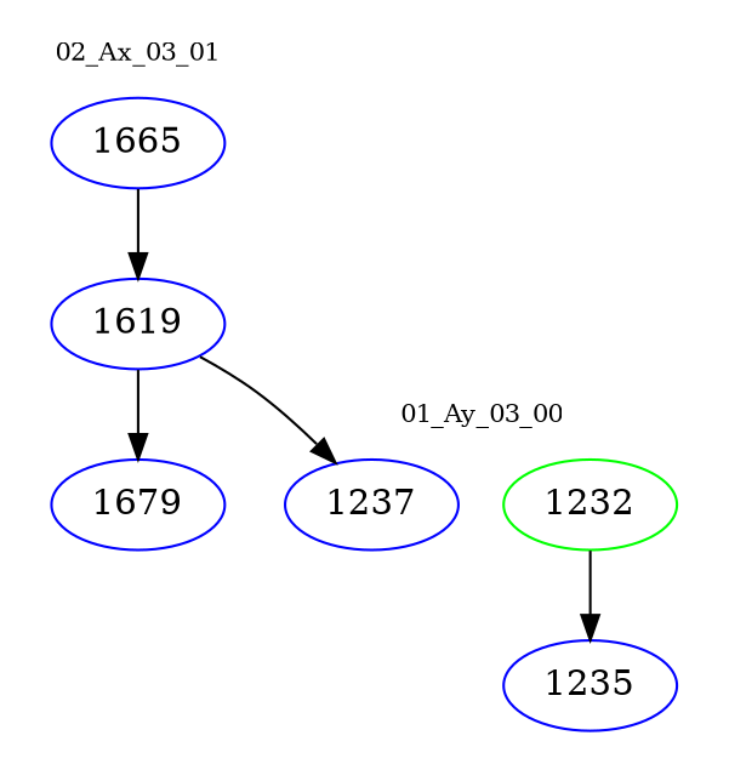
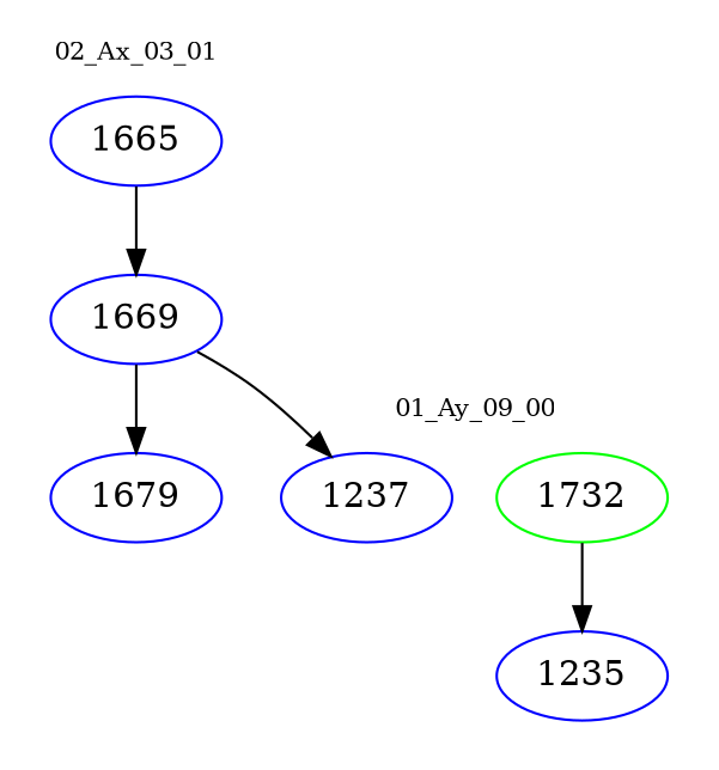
  digraph {
    node [color=blue]
    edge [color=black]
-   n1 [color=green label=1232]
+   n1 [color=green label=1732]
    n2 [label=1235]
    n3 [label=1237]
    n4 [label=1665]
-   n5 [label=1619]
+   n5 [label=1669]
    n6 [label=1679]
    subgraph cluster_1 {
      color=white
      fontsize=10
-     label="01_Ay_03_00"
+     label="01_Ay_09_00"
      n1
      n2
      n3
    }
    subgraph cluster_2 {
      color=white
      fontsize=10
      label="02_Ax_03_01"
      n4
      n5
      n6
    }
    n1 -> n2
    n4 -> n5
    n5 -> n3
    n5 -> n6
  }
